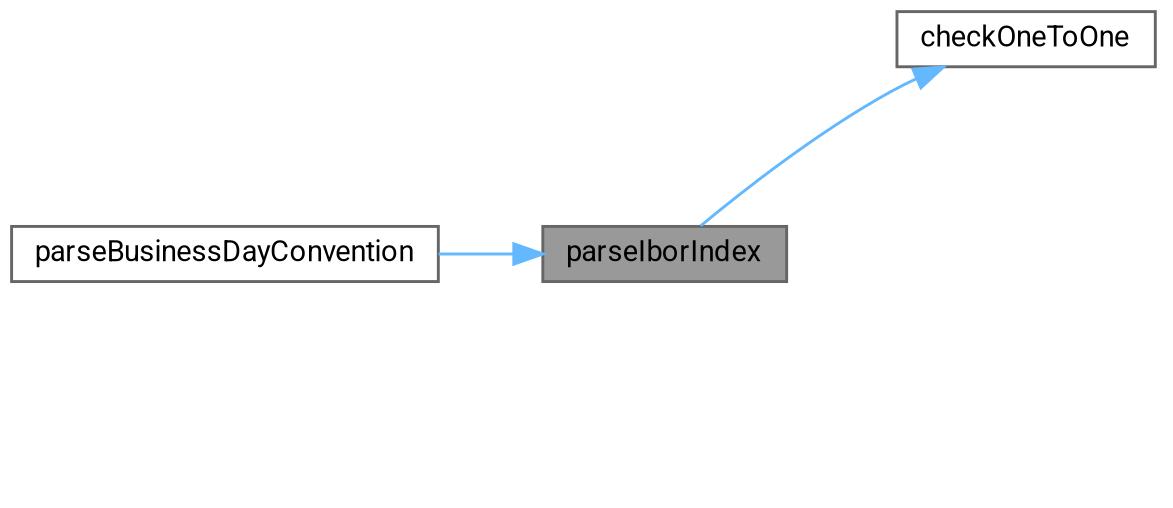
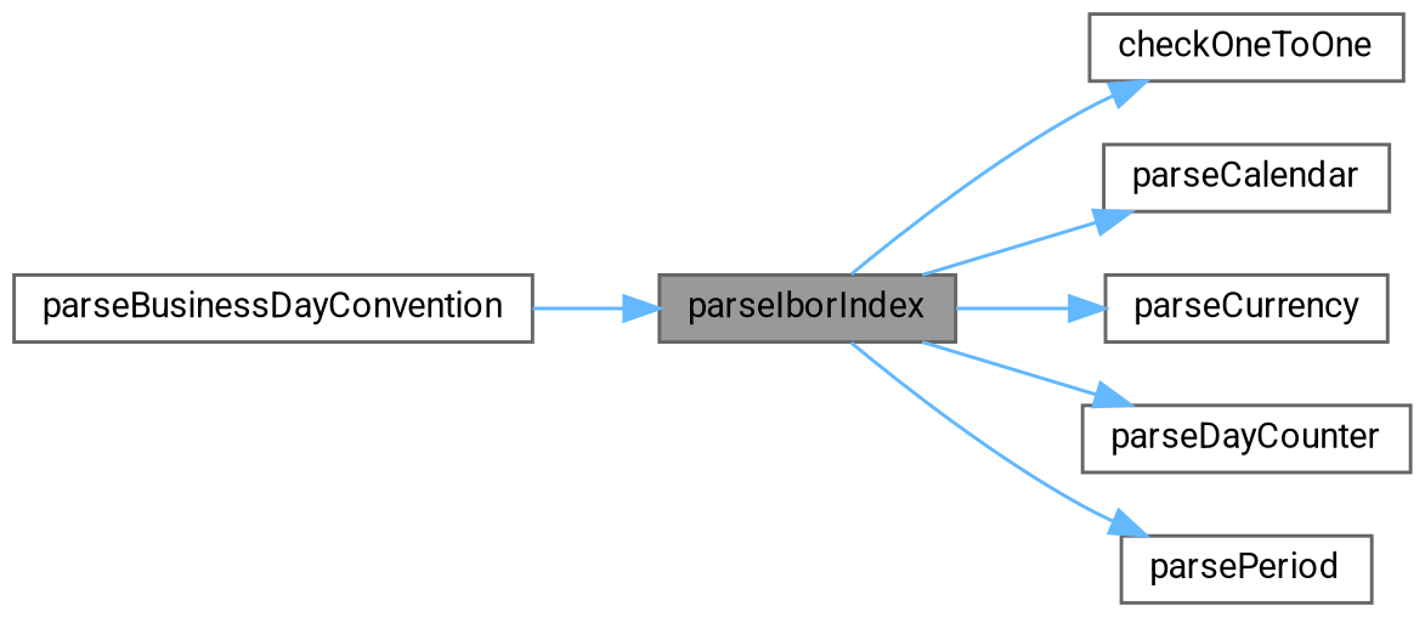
  digraph {
    fontname=Roboto
    rankdir=LR
    node [color=grey40 fillcolor=white fontname=Roboto fontsize=10 shape=box style=filled]
    edge [color=steelblue1 fontname=Roboto fontsize=10 labelfontname=Helvetica labelfontsize=10 style=solid]
    n1 [color=gray40 fillcolor=grey60 fontcolor=black height=0.2 label=parseIborIndex width=0.4]
    n2 [height=0.2 label=checkOneToOne width=0.4]
+   n3 [height=0.2 label=parseCalendar width=0.4]
+   n4 [height=0.2 label=parseCurrency width=0.4]
+   n5 [height=0.2 label=parseDayCounter width=0.4]
+   n6 [height=0.2 label=parsePeriod width=0.4]
    n7 [height=0.2 label=parseBusinessDayConvention width=0.4]
    n1 -> n2
+   n1 -> n3
+   n1 -> n4
+   n1 -> n5
+   n1 -> n6
    n7 -> n1
  }
